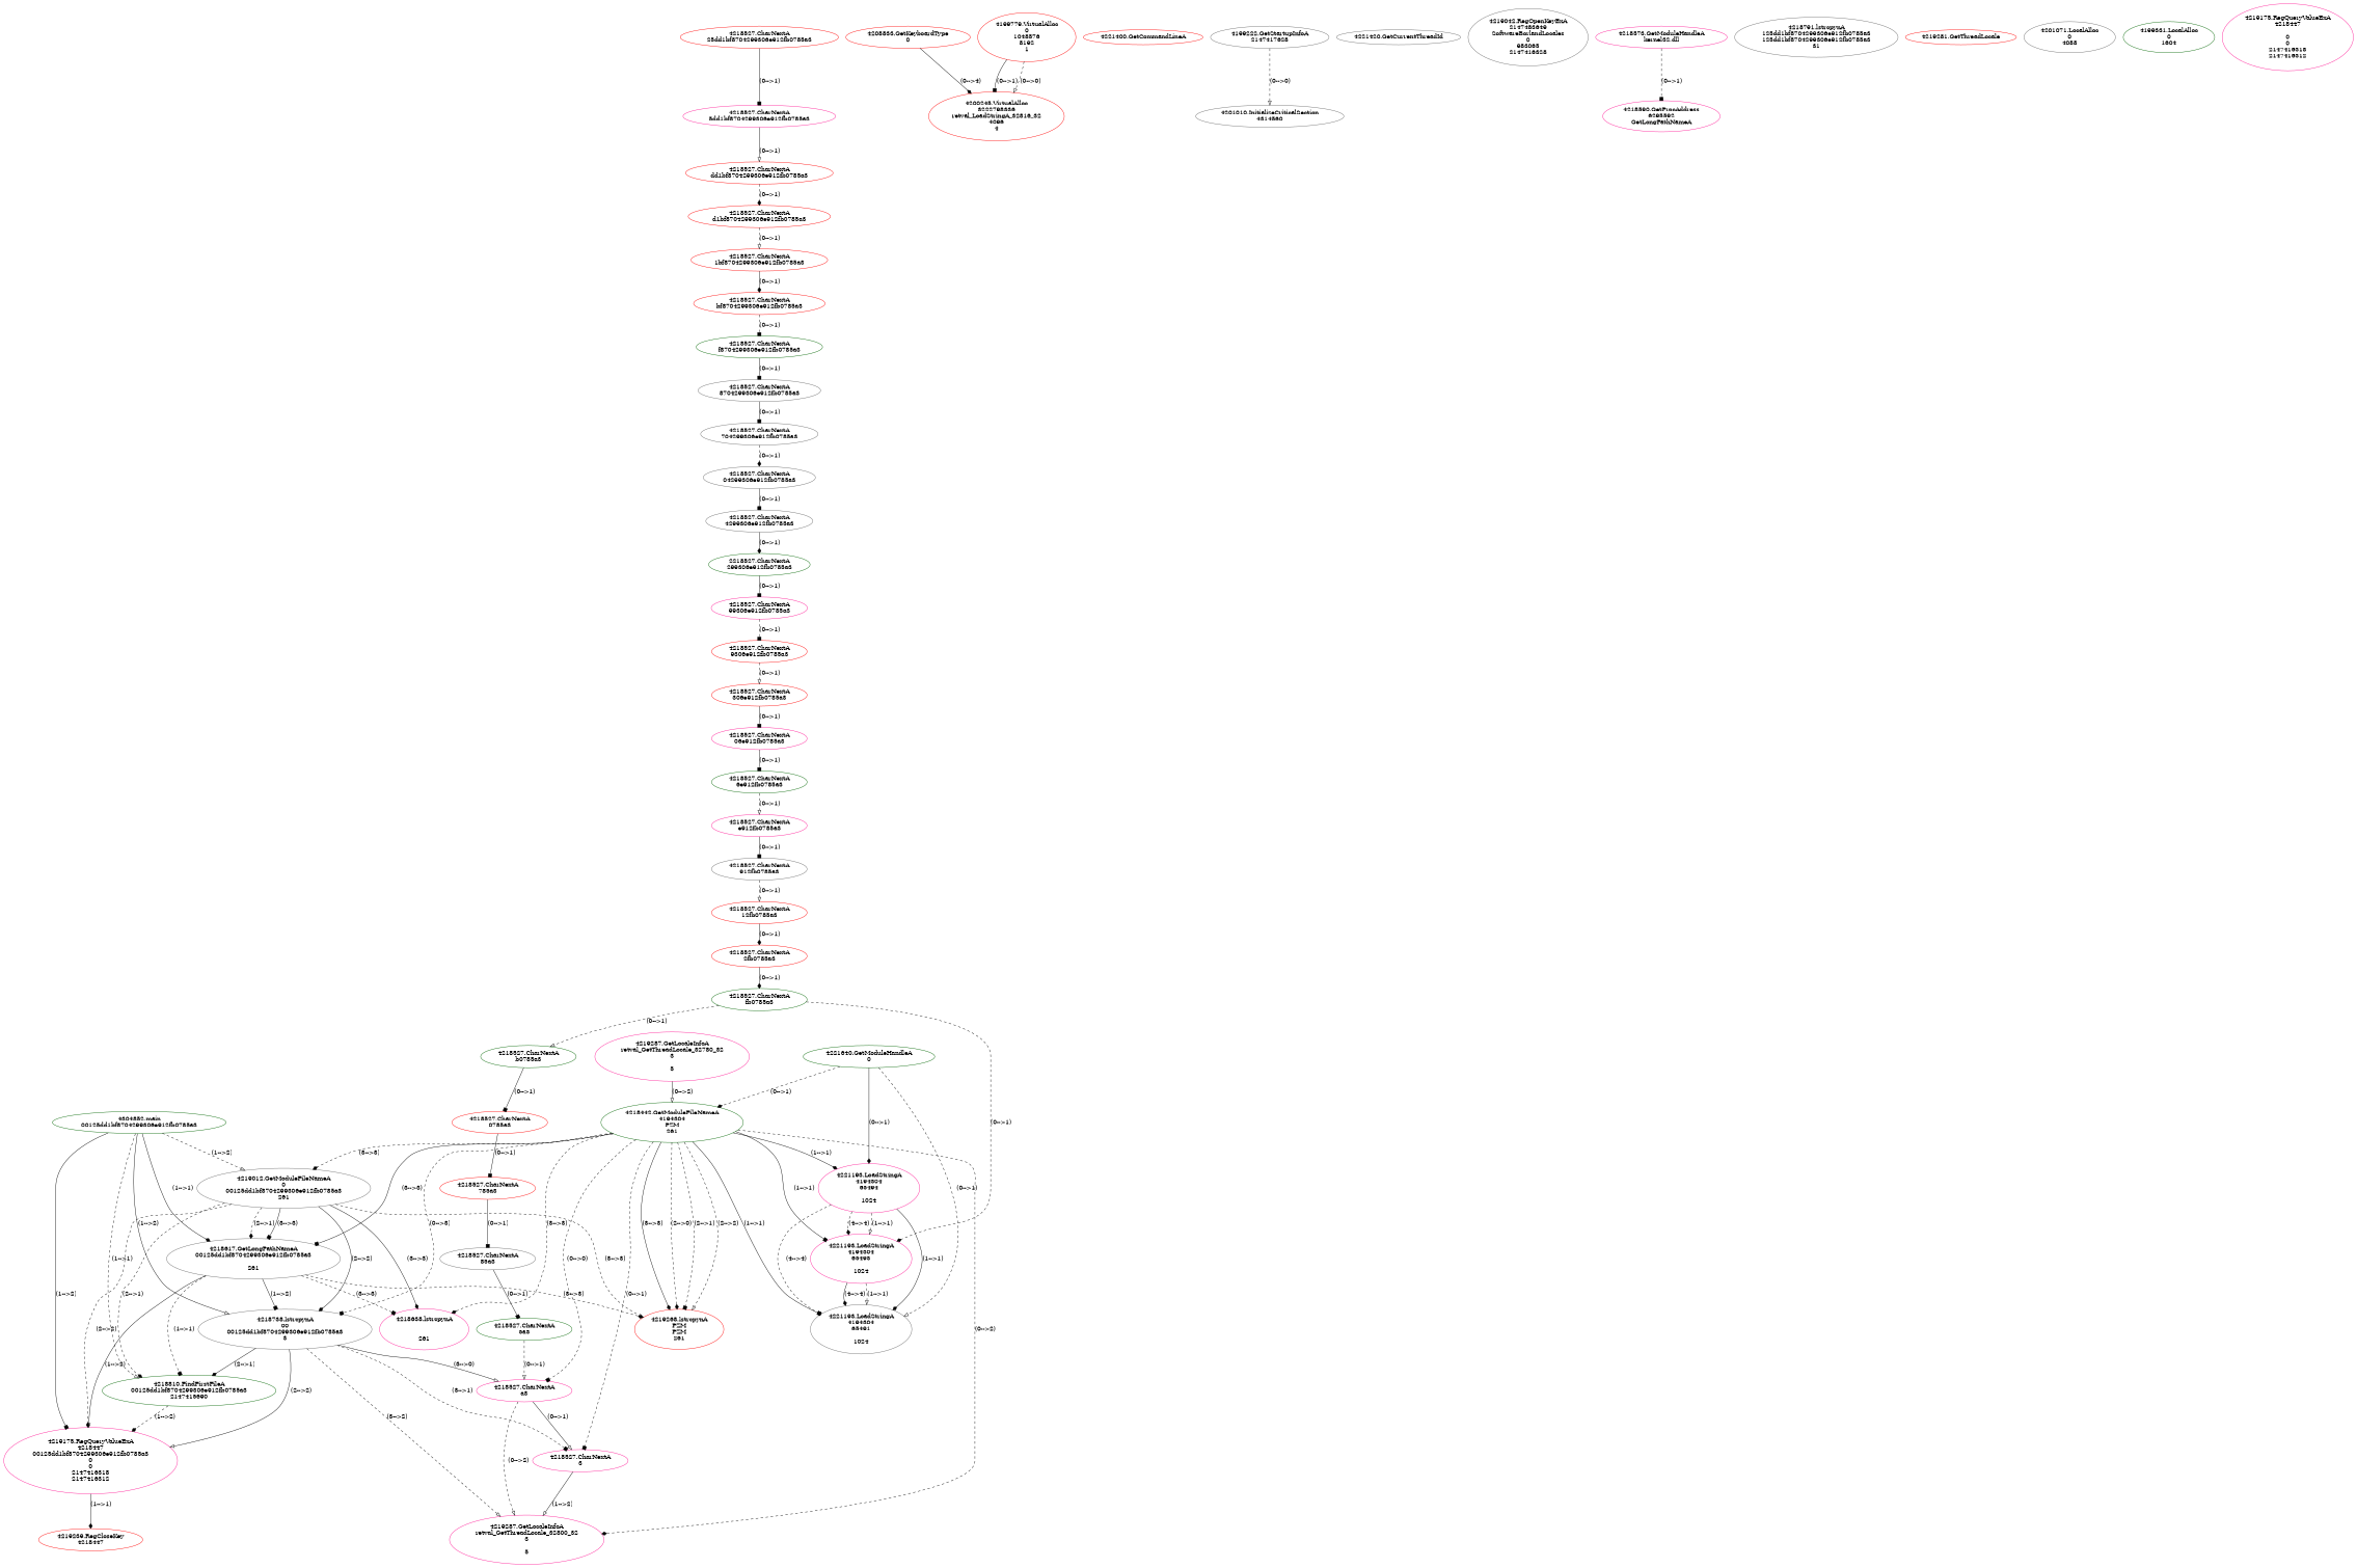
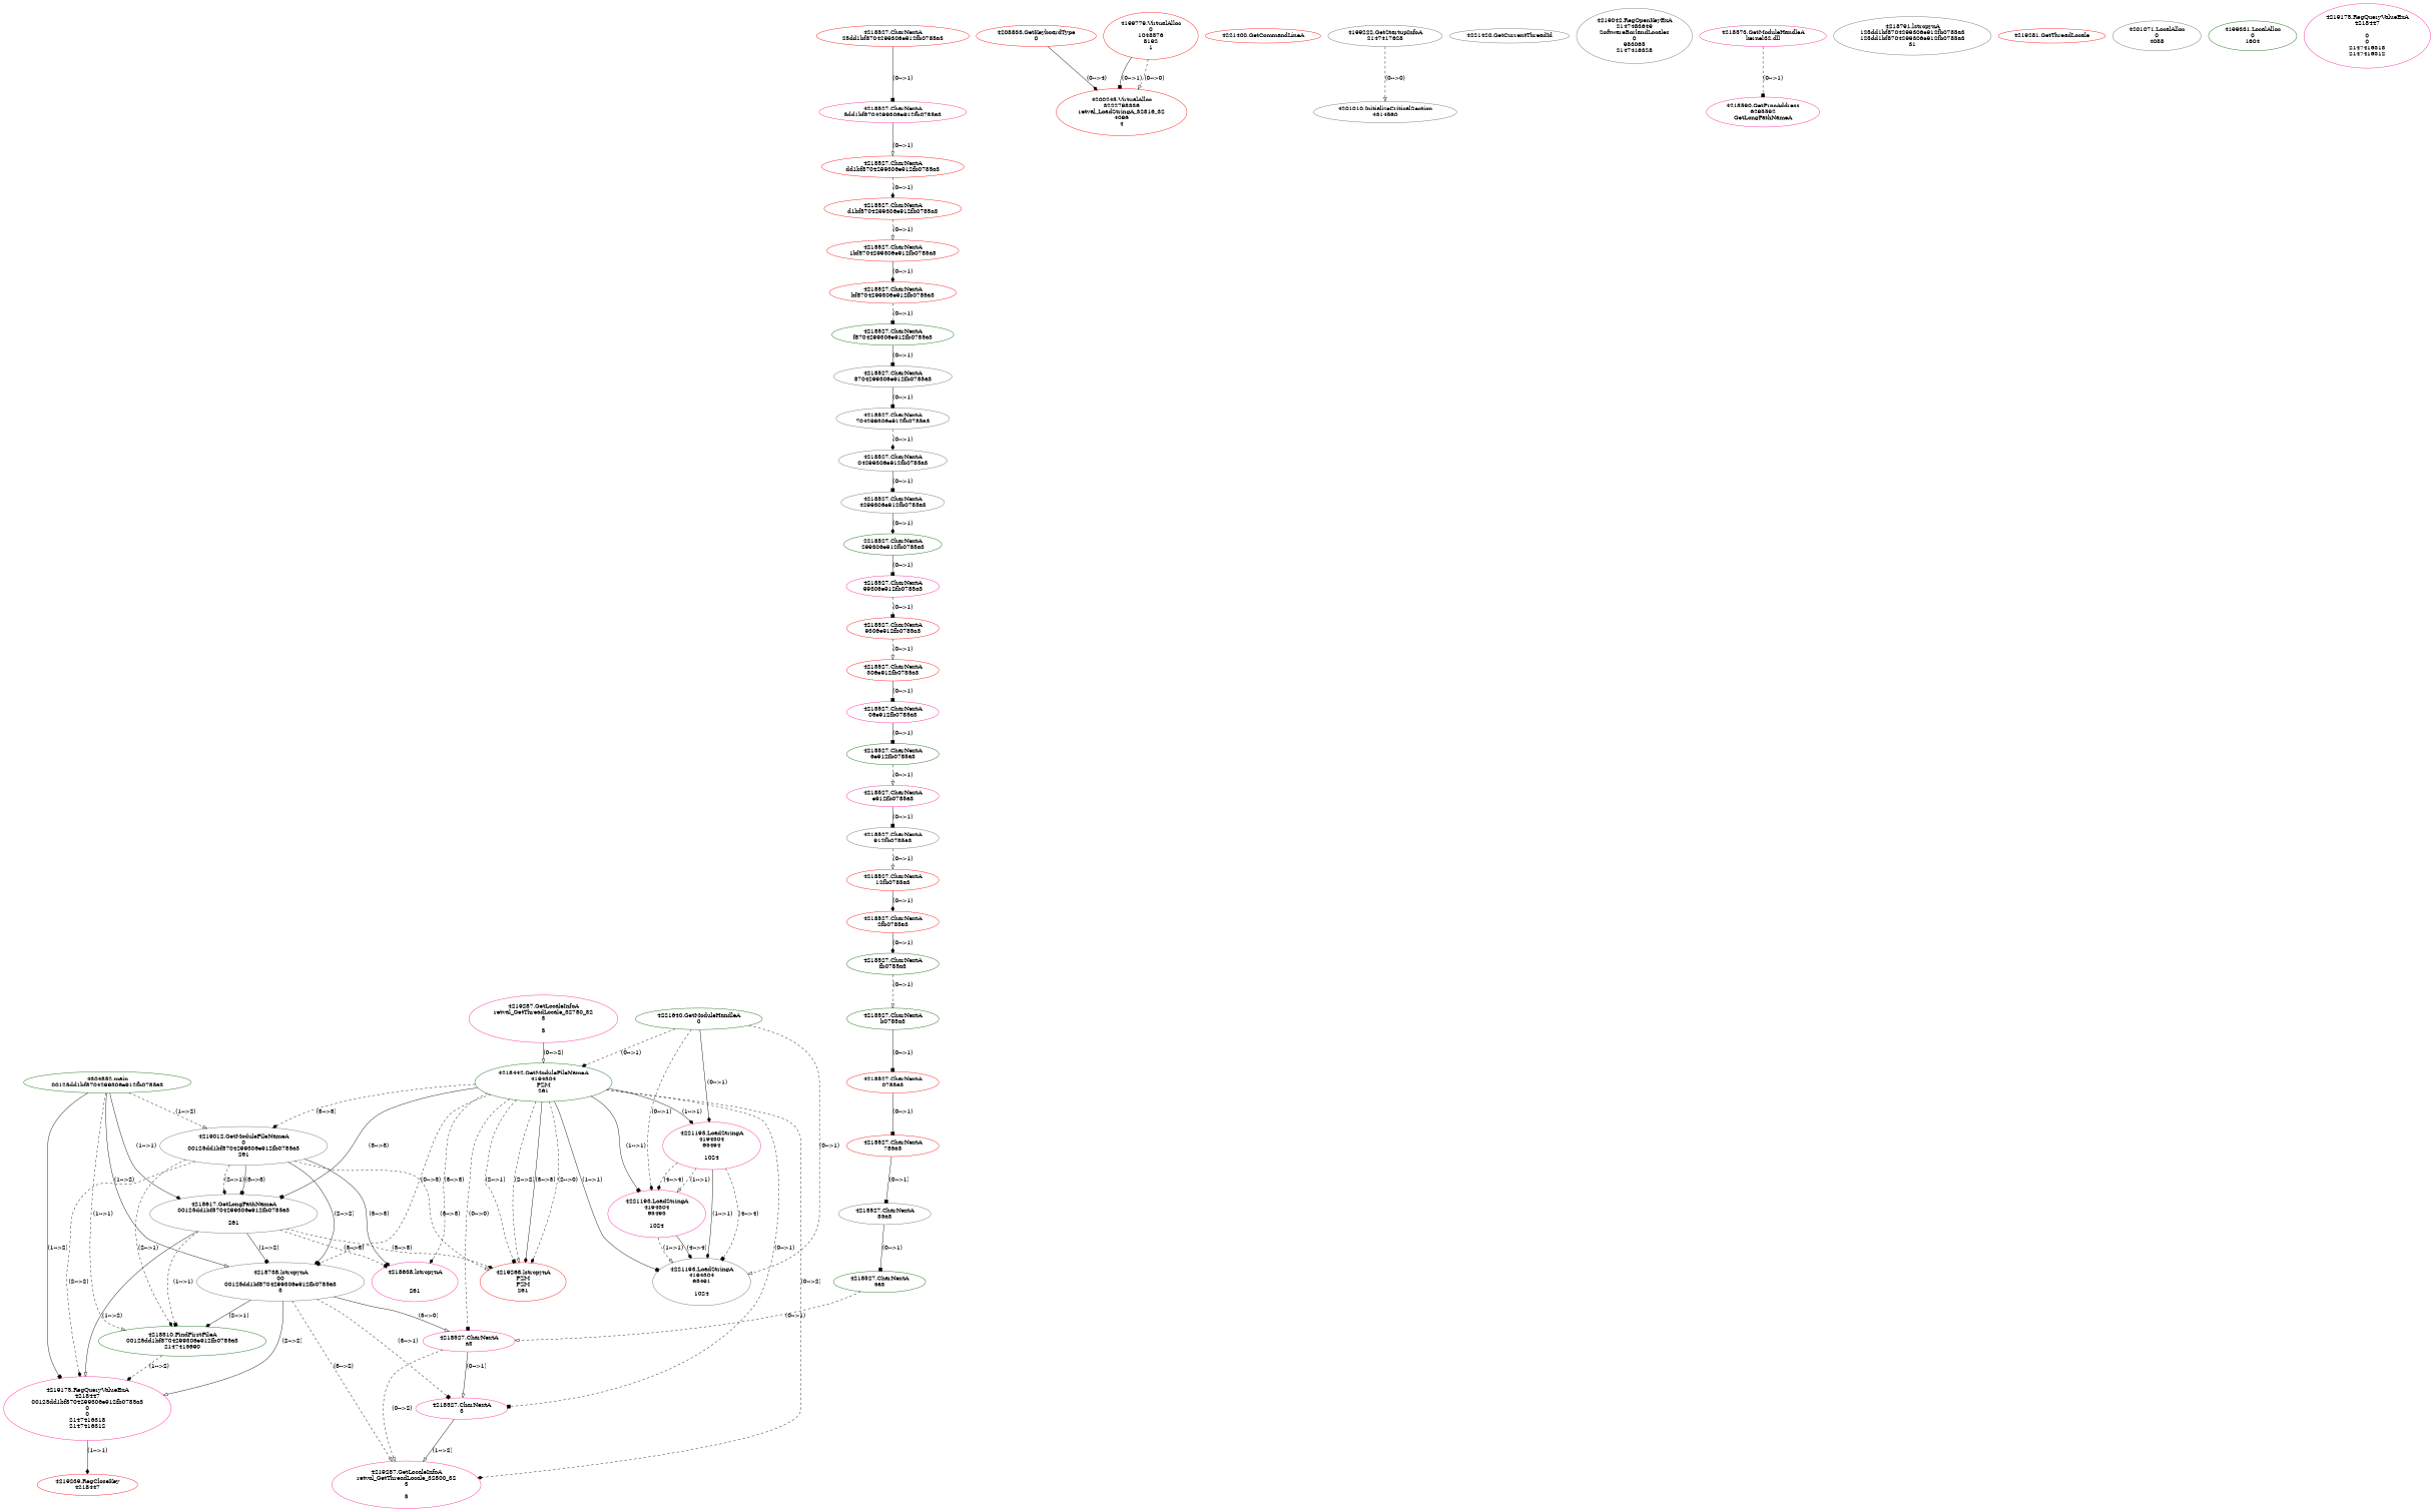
  digraph {
    node [color=red]
    edge [arrowhead=box style=dashed]
    n1 [color=darkgreen label="4304852.main\n00125dd1bf8704299306e912fb0785a3"]
    n2 [color=gray40 label="4219012.GetModuleFileNameA\n0\n00125dd1bf8704299306e912fb0785a3\n261"]
    n3 [color=gray40 label="4218617.GetLongPathNameA\n00125dd1bf8704299306e912fb0785a3\n\n261"]
    n4 [color=gray40 label="4218738.lstrcpynA\n00\n00125dd1bf8704299306e912fb0785a3\n3"]
    n5 [color=darkgreen label="4218810.FindFirstFileA\n00125dd1bf8704299306e912fb0785a3\n2147415690"]
    n6 [color=deeppink label="4219175.RegQueryValueExA\n4218447\n00125dd1bf8704299306e912fb0785a3\n0\n0\n2147416318\n2147416312"]
    n7 [label="4219268.lstrcpynA\nPZM\nPZM\n261"]
    n8 [color=deeppink label="4218638.lstrcpynA\n\n\n261"]
    n9 [color=deeppink label="4218527.CharNextA\na3"]
    n10 [color=deeppink label="4218527.CharNextA\n3"]
    n11 [color=deeppink label="4219287.GetLocaleInfoA\nretval_GetThreadLocale_32800_32\n3\n\n5"]
    n12 [label="4219239.RegCloseKey\n4218447"]
    n13 [color=darkgreen label="4221640.GetModuleHandleA\n0"]
    n14 [color=darkgreen label="4218442.GetModuleFileNameA\n4194304\nPZM\n261"]
    n15 [color=deeppink label="4221193.LoadStringA\n4194304\n65494\n\n1024"]
    n16 [color=deeppink label="4221193.LoadStringA\n4194304\n65493\n\n1024"]
    n17 [color=gray40 label="4221193.LoadStringA\n4194304\n65491\n\n1024"]
    n18 [label="4208833.GetKeyboardType\n0"]
    n19 [label="4200245.VirtualAlloc\n3222798336\nretval_LoadStringA_32816_32\n4096\n4"]
    n20 [label="4221400.GetCommandLineA\n"]
    n21 [color=gray40 label="4199222.GetStartupInfoA\n2147417628"]
    n22 [color=gray40 label="4201010.InitializeCriticalSection\n4314560"]
    n23 [color=gray40 label="4221420.GetCurrentThreadId\n"]
    n24 [color=deeppink label="4219287.GetLocaleInfoA\nretval_GetThreadLocale_32780_32\n3\n\n5"]
    n25 [color=gray40 label="4219042.RegOpenKeyExA\n2147483649\nSoftware\Borland\Locales\n0\n983065\n2147416328"]
    n26 [color=deeppink label="4218573.GetModuleHandleA\nkernel32.dll"]
    n27 [color=deeppink label="4218590.GetProcAddress\n6295592\nGetLongPathNameA"]
    n28 [label="4218527.CharNextA\n25dd1bf8704299306e912fb0785a3"]
    n29 [color=deeppink label="4218527.CharNextA\n5dd1bf8704299306e912fb0785a3"]
    n30 [label="4218527.CharNextA\ndd1bf8704299306e912fb0785a3"]
    n31 [label="4218527.CharNextA\nd1bf8704299306e912fb0785a3"]
    n32 [label="4218527.CharNextA\n1bf8704299306e912fb0785a3"]
    n33 [label="4218527.CharNextA\nbf8704299306e912fb0785a3"]
    n34 [color=darkgreen label="4218527.CharNextA\nf8704299306e912fb0785a3"]
    n35 [color=gray40 label="4218527.CharNextA\n8704299306e912fb0785a3"]
    n36 [color=gray40 label="4218527.CharNextA\n704299306e912fb0785a3"]
    n37 [color=gray40 label="4218527.CharNextA\n04299306e912fb0785a3"]
    n38 [color=gray40 label="4218527.CharNextA\n4299306e912fb0785a3"]
    n39 [color=darkgreen label="2218527.CharNextA\n299306e912fb0785a3"]
    n40 [color=deeppink label="4218527.CharNextA\n99306e912fb0785a3"]
    n41 [label="4218527.CharNextA\n9306e912fb0785a3"]
    n42 [label="4218527.CharNextA\n306e912fb0785a3"]
    n43 [color=deeppink label="4218527.CharNextA\n06e912fb0785a3"]
    n44 [color=darkgreen label="4218527.CharNextA\n6e912fb0785a3"]
    n45 [color=deeppink label="4218527.CharNextA\ne912fb0785a3"]
    n46 [color=gray40 label="4218527.CharNextA\n912fb0785a3"]
    n47 [label="4218527.CharNextA\n12fb0785a3"]
    n48 [label="4218527.CharNextA\n2fb0785a3"]
    n49 [color=darkgreen label="4218527.CharNextA\nfb0785a3"]
    n50 [color=darkgreen label="4218527.CharNextA\nb0785a3"]
    n51 [label="4218527.CharNextA\n0785a3"]
    n52 [label="4218527.CharNextA\n785a3"]
    n53 [color=gray40 label="4218527.CharNextA\n85a3"]
    n54 [color=darkgreen label="4218527.CharNextA\n5a3"]
    n55 [color=gray40 label="4218791.lstrcpynA\n125dd1bf8704299306e912fb0785a3\n125dd1bf8704299306e912fb0785a3\n31"]
    n56 [label="4219281.GetThreadLocale\n"]
    n57 [color=gray40 label="4201071.LocalAlloc\n0\n4088"]
    n58 [label="4199779.VirtualAlloc\n0\n1048576\n8192\n1"]
    n59 [color=darkgreen label="4199331.LocalAlloc\n0\n1604"]
    n60 [color=deeppink label="4219175.RegQueryValueExA\n4218447\n\n0\n0\n2147416318\n2147416312"]
    n1 -> n2 [arrowhead=onormal label="(1-->2)"]
    n1 -> n3 [arrowhead=diamond label="(1-->1)" style=solid]
    n1 -> n4 [arrowhead=onormal label="(1-->2)" style=solid]
    n1 -> n5 [arrowhead=onormal label="(1-->1)"]
    n1 -> n6 [label="(1-->2)" style=solid]
    n2 -> n3 [arrowhead=diamond label="(2-->1)"]
    n2 -> n3 [label="(3-->3)" style=solid]
    n2 -> n4 [arrowhead=diamond label="(2-->2)" style=solid]
    n2 -> n5 [arrowhead=diamond label="(2-->1)"]
    n2 -> n6 [arrowhead=diamond label="(2-->2)"]
    n2 -> n7 [arrowhead=onormal label="(3-->3)"]
    n2 -> n8 [arrowhead=diamond label="(3-->3)" style=solid]
    n3 -> n4 [label="(1-->2)" style=solid]
    n3 -> n5 [label="(1-->1)"]
    n3 -> n6 [arrowhead=onormal label="(1-->2)" style=solid]
    n3 -> n7 [arrowhead=diamond label="(3-->3)"]
    n3 -> n8 [label="(3-->3)"]
    n4 -> n5 [arrowhead=diamond label="(2-->1)" style=solid]
    n4 -> n6 [arrowhead=onormal label="(2-->2)" style=solid]
    n4 -> n9 [arrowhead=onormal label="(3-->0)" style=solid]
    n4 -> n10 [label="(3-->1)"]
    n4 -> n11 [arrowhead=onormal label="(3-->2)"]
    n5 -> n6 [arrowhead=diamond label="(1-->2)"]
    n6 -> n12 [arrowhead=diamond label="(1-->1)" style=solid]
    n9 -> n10 [arrowhead=onormal label="(0-->1)" style=solid]
    n9 -> n11 [arrowhead=onormal label="(0-->2)"]
    n10 -> n11 [arrowhead=onormal label="(1-->2)" style=solid]
    n13 -> n14 [arrowhead=diamond label="(0-->1)"]
    n13 -> n15 [arrowhead=diamond label="(0-->1)" style=solid]
-   n49 -> n16 [arrowhead=diamond label="(0-->1)"]
+   n13 -> n16 [arrowhead=diamond label="(0-->1)"]
    n13 -> n17 [arrowhead=onormal label="(0-->1)"]
    n14 -> n2 [arrowhead=diamond label="(3-->3)"]
    n14 -> n3 [label="(3-->3)" style=solid]
    n14 -> n4 [label="(0-->3)"]
    n14 -> n7 [label="(2-->1)"]
    n14 -> n7 [arrowhead=onormal label="(2-->2)"]
    n14 -> n7 [arrowhead=diamond label="(3-->3)" style=solid]
    n14 -> n7 [arrowhead=diamond label="(2-->0)"]
    n14 -> n8 [arrowhead=diamond label="(3-->3)"]
    n14 -> n9 [label="(0-->0)"]
    n14 -> n10 [label="(0-->1)"]
    n14 -> n11 [arrowhead=diamond label="(0-->2)"]
    n14 -> n15 [arrowhead=diamond label="(1-->1)" style=solid]
    n14 -> n16 [label="(1-->1)" style=solid]
    n14 -> n17 [label="(1-->1)" style=solid]
    n15 -> n16 [arrowhead=onormal label="(1-->1)"]
    n15 -> n16 [arrowhead=diamond label="(4-->4)"]
    n15 -> n17 [arrowhead=diamond label="(1-->1)" style=solid]
    n15 -> n17 [label="(4-->4)"]
    n16 -> n17 [arrowhead=onormal label="(1-->1)"]
    n16 -> n17 [arrowhead=diamond label="(4-->4)" style=solid]
    n18 -> n19 [arrowhead=diamond label="(0-->4)" style=solid]
    n21 -> n22 [arrowhead=onormal label="(0-->0)"]
    n24 -> n14 [arrowhead=onormal label="(0-->2)" style=solid]
    n26 -> n27 [label="(0-->1)"]
    n28 -> n29 [label="(0-->1)" style=solid]
    n29 -> n30 [arrowhead=onormal label="(0-->1)" style=solid]
    n30 -> n31 [arrowhead=diamond label="(0-->1)"]
    n31 -> n32 [arrowhead=onormal label="(0-->1)"]
    n32 -> n33 [arrowhead=diamond label="(0-->1)" style=solid]
    n33 -> n34 [label="(0-->1)"]
    n34 -> n35 [label="(0-->1)" style=solid]
    n35 -> n36 [label="(0-->1)" style=solid]
    n36 -> n37 [arrowhead=diamond label="(0-->1)"]
    n37 -> n38 [label="(0-->1)" style=solid]
    n38 -> n39 [arrowhead=diamond label="(0-->1)" style=solid]
    n39 -> n40 [label="(0-->1)" style=solid]
    n40 -> n41 [label="(0-->1)"]
    n41 -> n42 [arrowhead=onormal label="(0-->1)"]
    n42 -> n43 [label="(0-->1)" style=solid]
    n43 -> n44 [label="(0-->1)" style=solid]
    n44 -> n45 [arrowhead=onormal label="(0-->1)"]
    n45 -> n46 [label="(0-->1)" style=solid]
    n46 -> n47 [arrowhead=onormal label="(0-->1)"]
    n47 -> n48 [arrowhead=diamond label="(0-->1)" style=solid]
    n48 -> n49 [arrowhead=diamond label="(0-->1)" style=solid]
    n49 -> n50 [arrowhead=onormal label="(0-->1)"]
    n50 -> n51 [label="(0-->1)" style=solid]
    n51 -> n52 [label="(0-->1)" style=solid]
    n52 -> n53 [label="(0-->1)" style=solid]
    n53 -> n54 [label="(0-->1)" style=solid]
    n54 -> n9 [arrowhead=onormal label="(0-->1)"]
    n58 -> n19 [label="(0-->1)" style=solid]
    n58 -> n19 [arrowhead=onormal label="(0-->0)"]
  }
